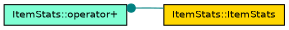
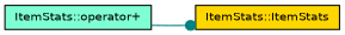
  digraph {
    rankdir=LR
    node [color=black fontname=Helvetica fontsize=10 shape=record style=filled]
    n1 [fillcolor=aquamarine fontcolor=black height=0.2 label="ItemStats::operator+" width=0.4]
    n2 [fillcolor=gold height=0.2 label="ItemStats::ItemStats" width=0.4]
-   n2 -> n1 [color=teal fontname=Helvetica fontsize=10 labelfontname=Helvetica labelfontsize=10 style=solid arrowhead=dot]
+   n1 -> n2 [color=teal fontname=Helvetica fontsize=10 labelfontname=Helvetica labelfontsize=10 style=solid arrowhead=dot]
  }
